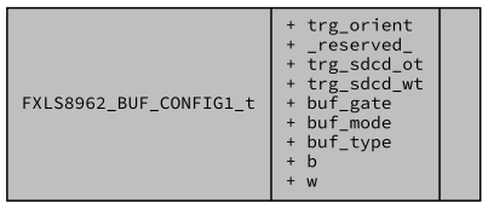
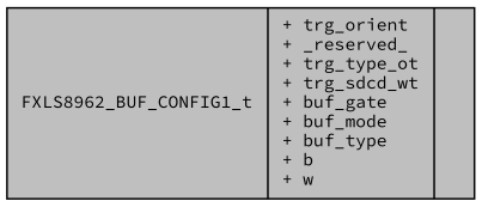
  digraph {
    rankdir=LR
    fontname="Source Code Pro"
-   n1 [color=black fillcolor=grey75 fontcolor=black fontname="Source Code Pro" fontsize=10 height=0.2 label="{FXLS8962_BUF_CONFIG1_t\n|+ trg_orient\l+ _reserved_\l+ trg_sdcd_ot\l+ trg_sdcd_wt\l+ buf_gate\l+ buf_mode\l+ buf_type\l+ b\l+ w\l|}" shape=record style=filled width=0.4]
+   n1 [color=black fillcolor=grey75 fontcolor=black fontname="Source Code Pro" fontsize=10 height=0.2 label="{FXLS8962_BUF_CONFIG1_t\n|+ trg_orient\l+ _reserved_\l+ trg_type_ot\l+ trg_sdcd_wt\l+ buf_gate\l+ buf_mode\l+ buf_type\l+ b\l+ w\l|}" shape=record style=filled width=0.4]
  }
